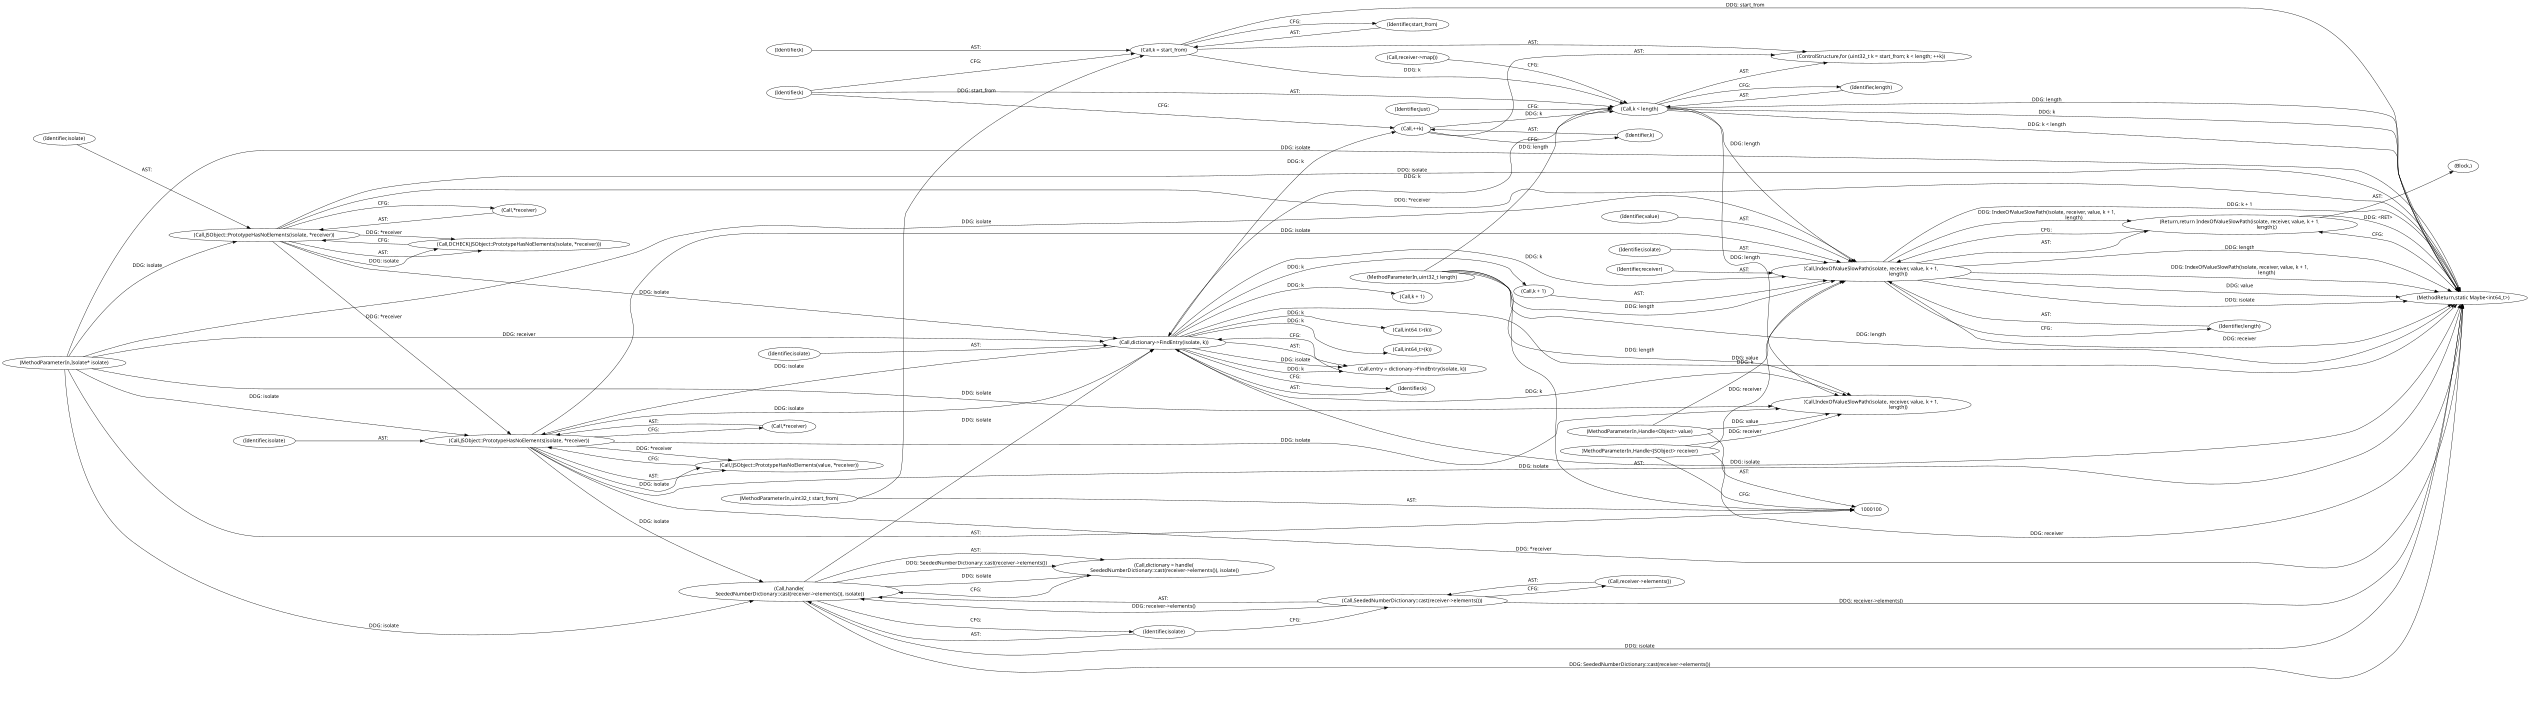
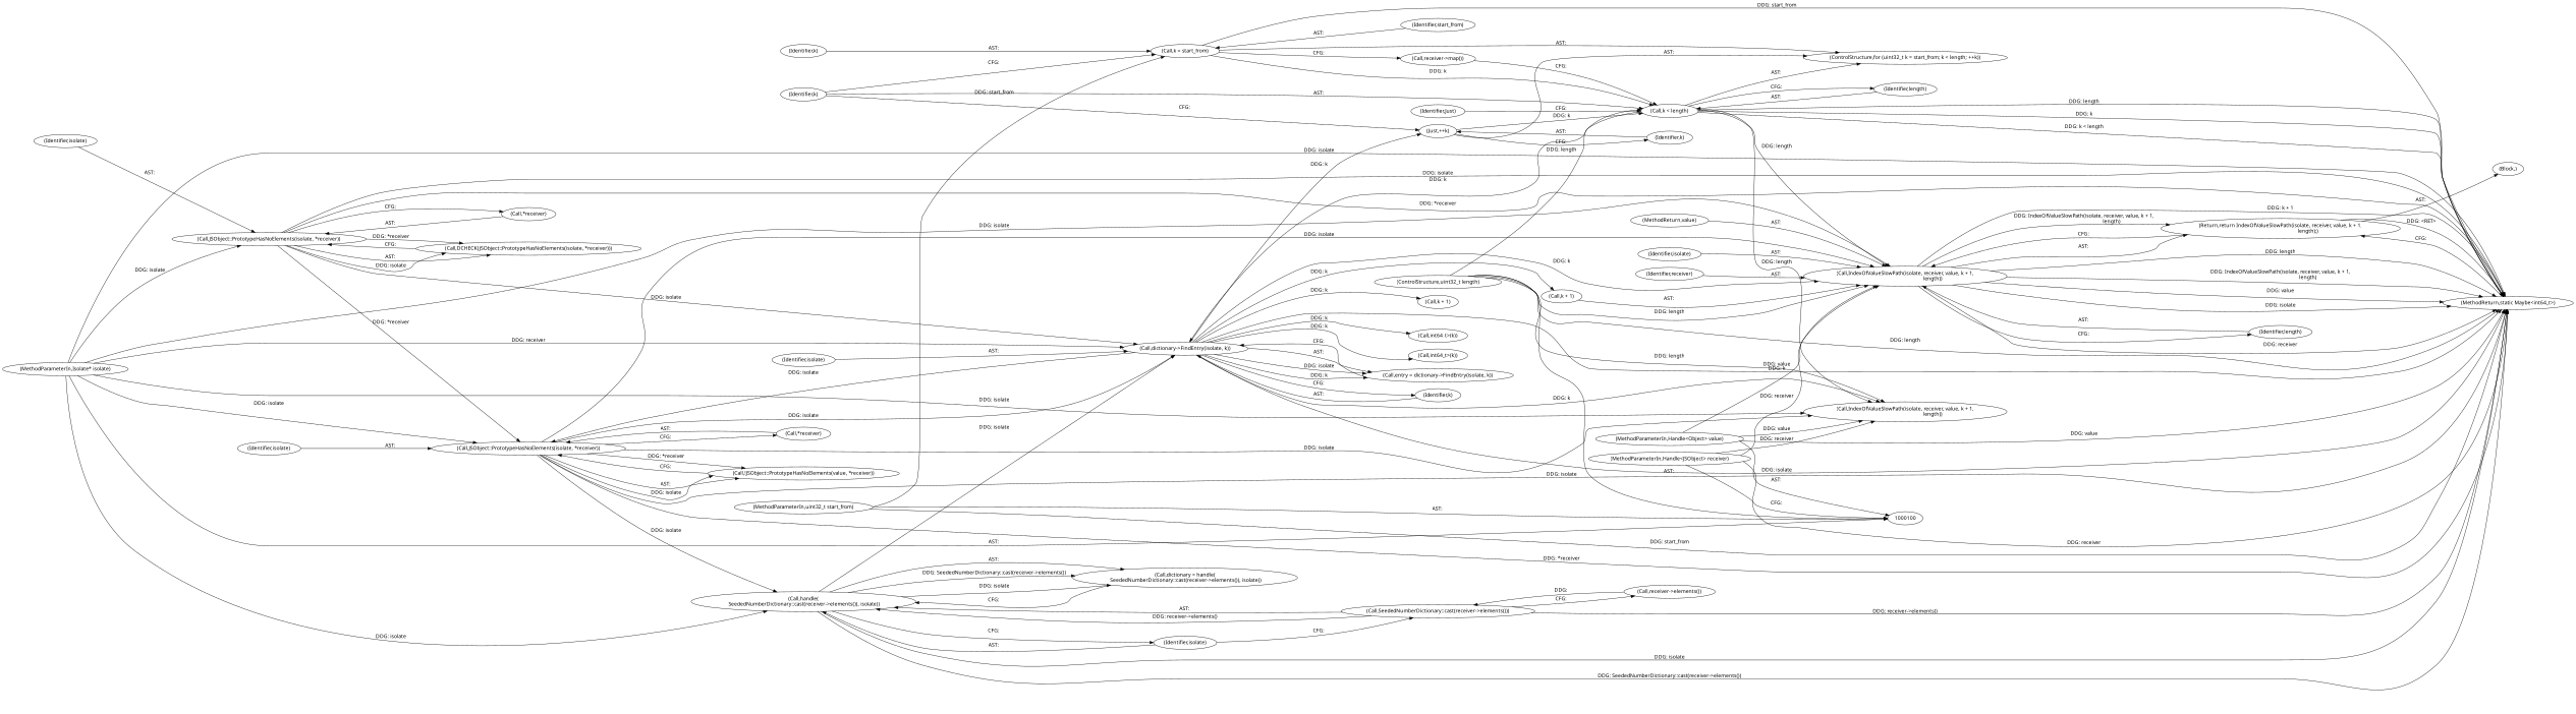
  digraph {
    fontname="Noto Sans"
    rankdir=LR
    node [fontname="Noto Sans"]
    edge [fontname="Noto Sans"]
    n1 [label="(Call,IndexOfValueSlowPath(isolate, receiver, value, k + 1,\n                                        length))"]
    n2 [label="(Return,return IndexOfValueSlowPath(isolate, receiver, value, k + 1,\n                                        length);)"]
    n3 [label="(MethodReturn,static Maybe<int64_t>)"]
    n4 [label="(Identifier,length)"]
    n5 [label="(Block,)"]
    n6 [label="(Call,JSObject::PrototypeHasNoElements(isolate, *receiver))"]
    n7 [label="(Call,dictionary->FindEntry(isolate, k))"]
    n8 [label="(Call,handle(\n SeededNumberDictionary::cast(receiver->elements()), isolate))"]
    n9 [label="(Call,!JSObject::PrototypeHasNoElements(value, *receiver))"]
    n10 [label="(Call,*receiver)"]
    n11 [label="(Call,IndexOfValueSlowPath(isolate, receiver, value, k + 1,\n                                        length))"]
-   n12 [label="(Call,++k)"]
+   n12 [label="(Just,++k)"]
    n13 [label="(Call,int64_t>(k))"]
    n14 [label="(Call,entry = dictionary->FindEntry(isolate, k))"]
    n15 [label="(Call,k + 1)"]
    n16 [label="(Call,int64_t>(k))"]
    n17 [label="(Call,k + 1)"]
    n18 [label="(Identifier,k)"]
    n19 [label="(Identifier,isolate)"]
    n20 [label="(Call,dictionary = handle(\n SeededNumberDictionary::cast(receiver->elements()), isolate))"]
    n21 [label="(Call,k < length)"]
    n22 [label="(ControlStructure,for (uint32_t k = start_from; k < length; ++k))"]
    n23 [label="(Identifier,k)"]
    n24 [label="(Call,SeededNumberDictionary::cast(receiver->elements()))"]
    n25 [label="(Call,receiver->elements())"]
    n26 [label="(MethodParameterIn,Isolate* isolate)"]
    n27 [label="(Call,JSObject::PrototypeHasNoElements(isolate, *receiver))"]
    1000100
    n29 [label="(Call,*receiver)"]
    n30 [label="(Call,DCHECK(JSObject::PrototypeHasNoElements(isolate, *receiver)))"]
    n31 [label="(Identifier,length)"]
    n32 [label="(Call,k = start_from)"]
    n33 [label="(Identifier,start_from)"]
    n34 [label="(MethodParameterIn,uint32_t start_from)"]
-   n35 [label="(MethodParameterIn,uint32_t length)"]
+   n35 [label="(ControlStructure,uint32_t length)"]
    n36 [label="(MethodParameterIn,Handle<JSObject> receiver)"]
    n37 [label="(MethodParameterIn,Handle<Object> value)"]
    n38 [label="(Identifier,isolate)"]
    n39 [label="(Identifier,k)"]
    n40 [label="(Identifier,k)"]
    n41 [label="(Identifier,isolate)"]
    n42 [label="(Identifier,receiver)"]
    n43 [label="(Call,receiver->map())"]
-   n44 [label="(Identifier,value)"]
+   n44 [label="(MethodReturn,value)"]
    n45 [label="(Identifier,Just)"]
    n46 [label="(Identifier,isolate)"]
    n47 [label="(Identifier,isolate)"]
    n1 -> n2 [label="AST: "]
    n1 -> n2 [label="DDG: IndexOfValueSlowPath(isolate, receiver, value, k + 1,\n                                        length)"]
    n1 -> n3 [label="DDG: length"]
    n1 -> n3 [label="DDG: IndexOfValueSlowPath(isolate, receiver, value, k + 1,\n                                        length)"]
    n1 -> n3 [label="DDG: value"]
    n1 -> n3 [label="DDG: isolate"]
    n1 -> n3 [label="DDG: receiver"]
    n1 -> n3 [label="DDG: k + 1"]
    n1 -> n4 [label="CFG: "]
    n2 -> n1 [label="CFG: "]
    n2 -> n3 [label="DDG: <RET>"]
    n2 -> n5 [label="AST: "]
    n3 -> n2 [label="CFG: "]
    n4 -> n1 [label="AST: "]
    n6 -> n1 [label="DDG: isolate"]
    n6 -> n3 [label="DDG: isolate"]
    n6 -> n3 [label="DDG: *receiver"]
    n6 -> n7 [label="DDG: isolate"]
    n6 -> n8 [label="DDG: isolate"]
    n6 -> n9 [label="AST: "]
    n6 -> n9 [label="DDG: isolate"]
    n6 -> n9 [label="DDG: *receiver"]
    n6 -> n10 [label="CFG: "]
    n6 -> n11 [label="DDG: isolate"]
    n7 -> n1 [label="DDG: k"]
    n7 -> n3 [label="DDG: k"]
    n7 -> n3 [label="DDG: isolate"]
    n7 -> n6 [label="DDG: isolate"]
    n7 -> n11 [label="DDG: k"]
    n7 -> n12 [label="DDG: k"]
    n7 -> n13 [label="DDG: k"]
    n7 -> n14 [label="AST: "]
    n7 -> n14 [label="DDG: isolate"]
    n7 -> n14 [label="DDG: k"]
    n7 -> n15 [label="DDG: k"]
    n7 -> n16 [label="DDG: k"]
    n7 -> n17 [label="DDG: k"]
    n7 -> n18 [label="CFG: "]
    n8 -> n3 [label="DDG: SeededNumberDictionary::cast(receiver->elements())"]
    n8 -> n3 [label="DDG: isolate"]
    n8 -> n7 [label="DDG: isolate"]
    n8 -> n19 [label="CFG: "]
    n8 -> n20 [label="AST: "]
    n8 -> n20 [label="DDG: SeededNumberDictionary::cast(receiver->elements())"]
    n8 -> n20 [label="DDG: isolate"]
    n9 -> n6 [label="CFG: "]
    n10 -> n6 [label="AST: "]
    n12 -> n21 [label="DDG: k"]
    n12 -> n22 [label="AST: "]
    n12 -> n23 [label="CFG: "]
    n14 -> n7 [label="CFG: "]
    n17 -> n1 [label="AST: "]
    n18 -> n7 [label="AST: "]
    n19 -> n8 [label="AST: "]
    n19 -> n24 [label="CFG: "]
    n20 -> n8 [label="CFG: "]
    n21 -> n1 [label="DDG: length"]
    n21 -> n3 [label="DDG: length"]
    n21 -> n3 [label="DDG: k"]
    n21 -> n3 [label="DDG: k < length"]
    n21 -> n7 [label="DDG: k"]
    n21 -> n11 [label="DDG: length"]
    n21 -> n22 [label="AST: "]
    n21 -> n31 [label="CFG: "]
    n23 -> n12 [label="AST: "]
    n24 -> n3 [label="DDG: receiver->elements()"]
    n24 -> n8 [label="AST: "]
    n24 -> n8 [label="DDG: receiver->elements()"]
    n24 -> n25 [label="CFG: "]
-   n25 -> n24 [label="AST: "]
+   n25 -> n24 [label="DDG: "]
    n26 -> n1 [label="DDG: isolate"]
    n26 -> n3 [label="DDG: isolate"]
    n26 -> n6 [label="DDG: isolate"]
    n26 -> n7 [label="DDG: receiver"]
    n26 -> n8 [label="DDG: isolate"]
    n26 -> n11 [label="DDG: isolate"]
    n26 -> n27 [label="DDG: isolate"]
    n26 -> 1000100 [label="AST: "]
    n27 -> n3 [label="DDG: *receiver"]
    n27 -> n3 [label="DDG: isolate"]
    n27 -> n6 [label="DDG: *receiver"]
    n27 -> n7 [label="DDG: isolate"]
    n27 -> n29 [label="CFG: "]
    n27 -> n30 [label="AST: "]
    n27 -> n30 [label="DDG: isolate"]
    n27 -> n30 [label="DDG: *receiver"]
    n29 -> n27 [label="AST: "]
    n30 -> n27 [label="CFG: "]
    n31 -> n21 [label="AST: "]
    n32 -> n3 [label="DDG: start_from"]
    n32 -> n21 [label="DDG: k"]
    n32 -> n22 [label="AST: "]
-   n32 -> n33 [label="CFG: "]
+   n32 -> n43 [label="CFG: "]
    n33 -> n32 [label="AST: "]
+   n34 -> n3 [label="DDG: start_from"]
    n34 -> 1000100 [label="AST: "]
    n34 -> n32 [label="DDG: start_from"]
    n35 -> n1 [label="DDG: length"]
    n35 -> n3 [label="DDG: length"]
    n35 -> n11 [label="DDG: length"]
    n35 -> n21 [label="DDG: length"]
    n35 -> 1000100 [label="AST: "]
    n36 -> n1 [label="DDG: receiver"]
    n36 -> n3 [label="DDG: receiver"]
    n36 -> n11 [label="DDG: receiver"]
    n36 -> 1000100 [label="CFG: "]
    n37 -> n1 [label="DDG: value"]
+   n37 -> n3 [label="DDG: value"]
    n37 -> n11 [label="DDG: value"]
    n37 -> 1000100 [label="AST: "]
    n38 -> n6 [label="AST: "]
    n39 -> n32 [label="AST: "]
    n40 -> n12 [label="CFG: "]
    n40 -> n21 [label="AST: "]
    n40 -> n32 [label="CFG: "]
    n41 -> n1 [label="AST: "]
    n42 -> n1 [label="AST: "]
    n43 -> n21 [label="CFG: "]
    n44 -> n1 [label="AST: "]
    n45 -> n21 [label="CFG: "]
    n46 -> n7 [label="AST: "]
    n47 -> n27 [label="AST: "]
  }
